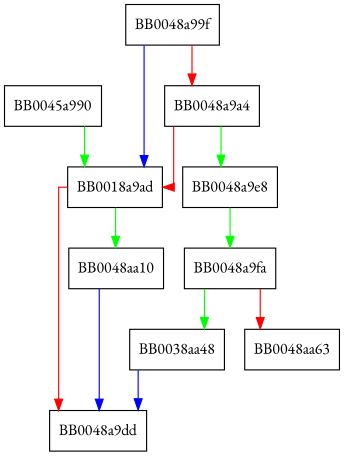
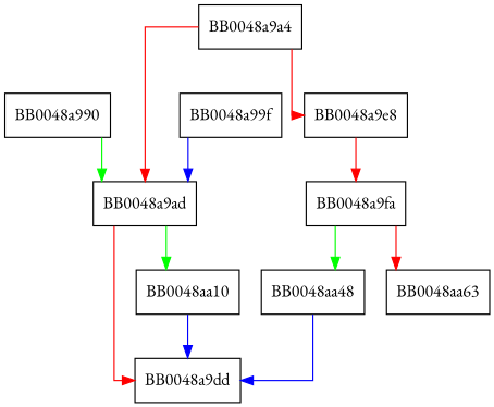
  digraph {
    fontname="EB Garamond"
    splines=ortho
    node [fontname="EB Garamond" shape=box]
    edge [color=red fontname="EB Garamond"]
-   BB0048a990 [label=BB0045a990]
-   BB0048a9ad [label=BB0018a9ad]
+   BB0048a990
+   BB0048a9ad
    BB0048a9dd
    BB0048aa10
    BB0048a9e8
    BB0048a9fa
    BB0048a99f
    BB0048a9a4
-   BB0048aa48 [label=BB0038aa48]
+   BB0048aa48
    n10 [label=BB0048aa63]
    BB0048a990 -> BB0048a9ad [color=green]
    BB0048a9ad -> BB0048a9dd
    BB0048a9ad -> BB0048aa10 [color=green]
    BB0048aa10 -> BB0048a9dd [color=blue]
-   BB0048a9e8 -> BB0048a9fa [color=green]
+   BB0048a9e8 -> BB0048a9fa
    BB0048a9fa -> BB0048aa48 [color=green]
    BB0048a9fa -> n10
    BB0048a99f -> BB0048a9ad [color=blue]
-   BB0048a99f -> BB0048a9a4
    BB0048a9a4 -> BB0048a9ad
-   BB0048a9a4 -> BB0048a9e8 [color=green]
+   BB0048a9a4 -> BB0048a9e8
    BB0048aa48 -> BB0048a9dd [color=blue]
  }
